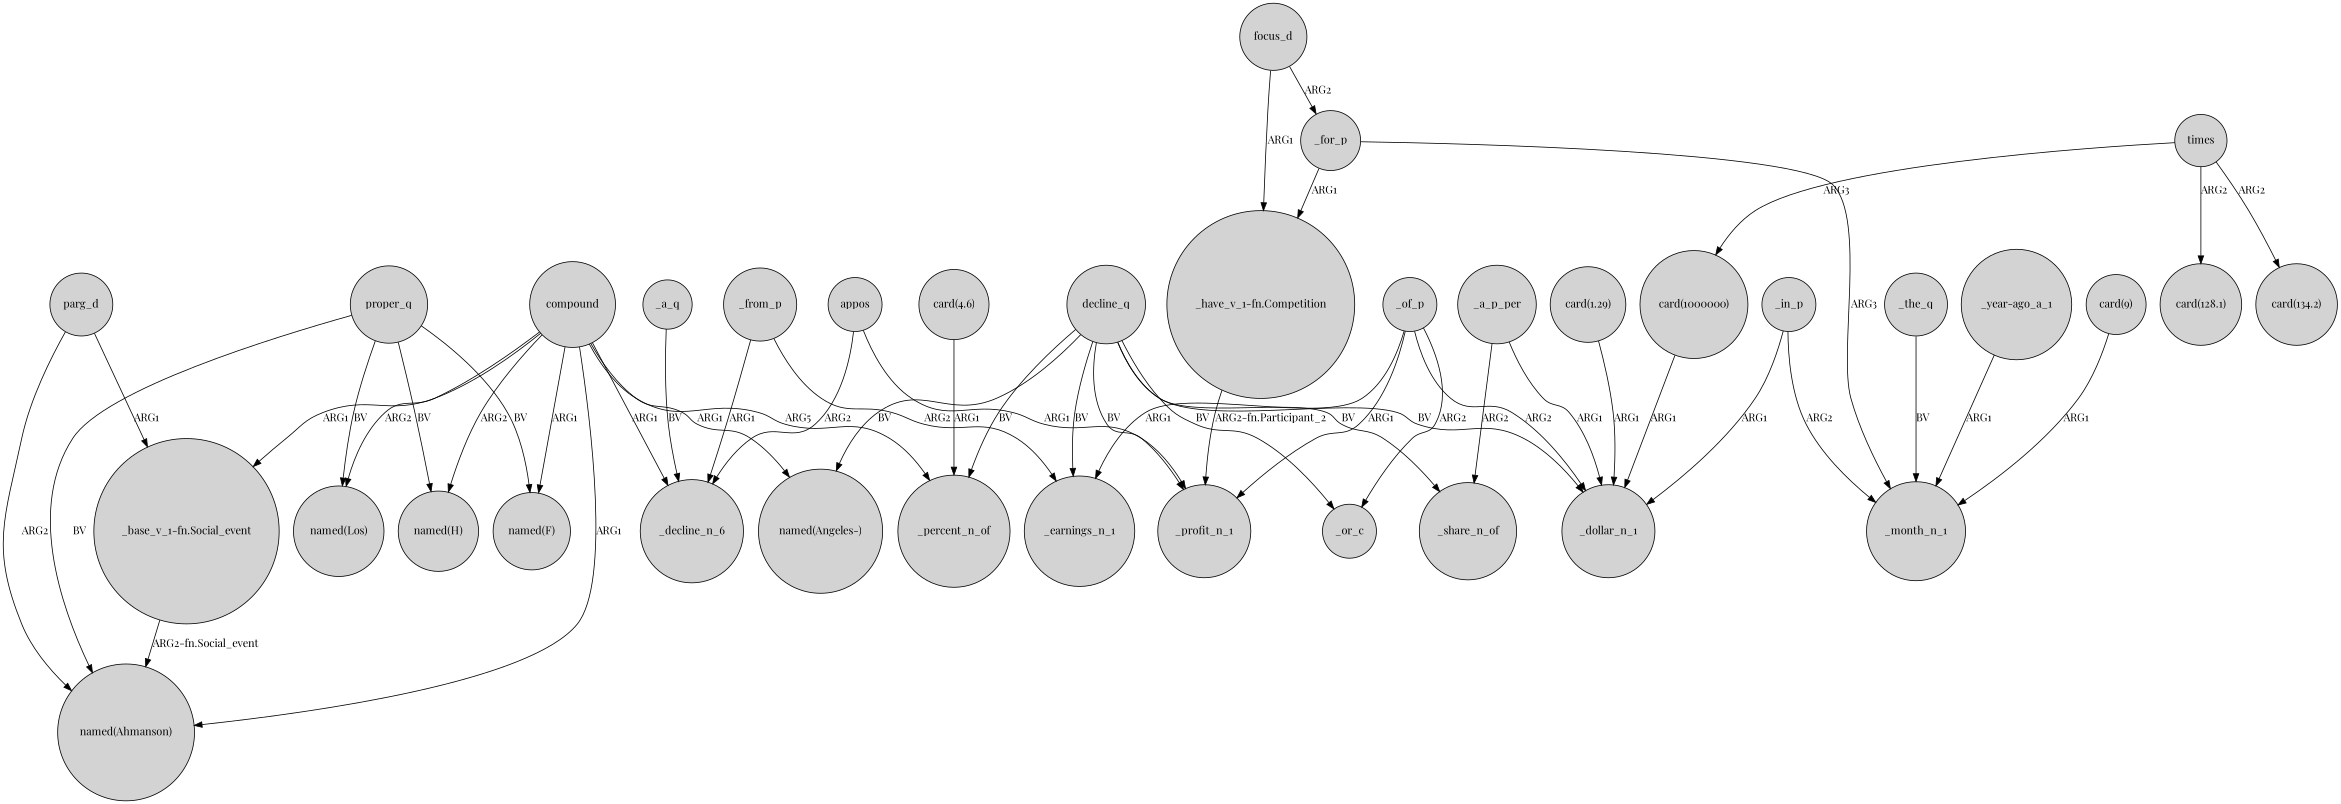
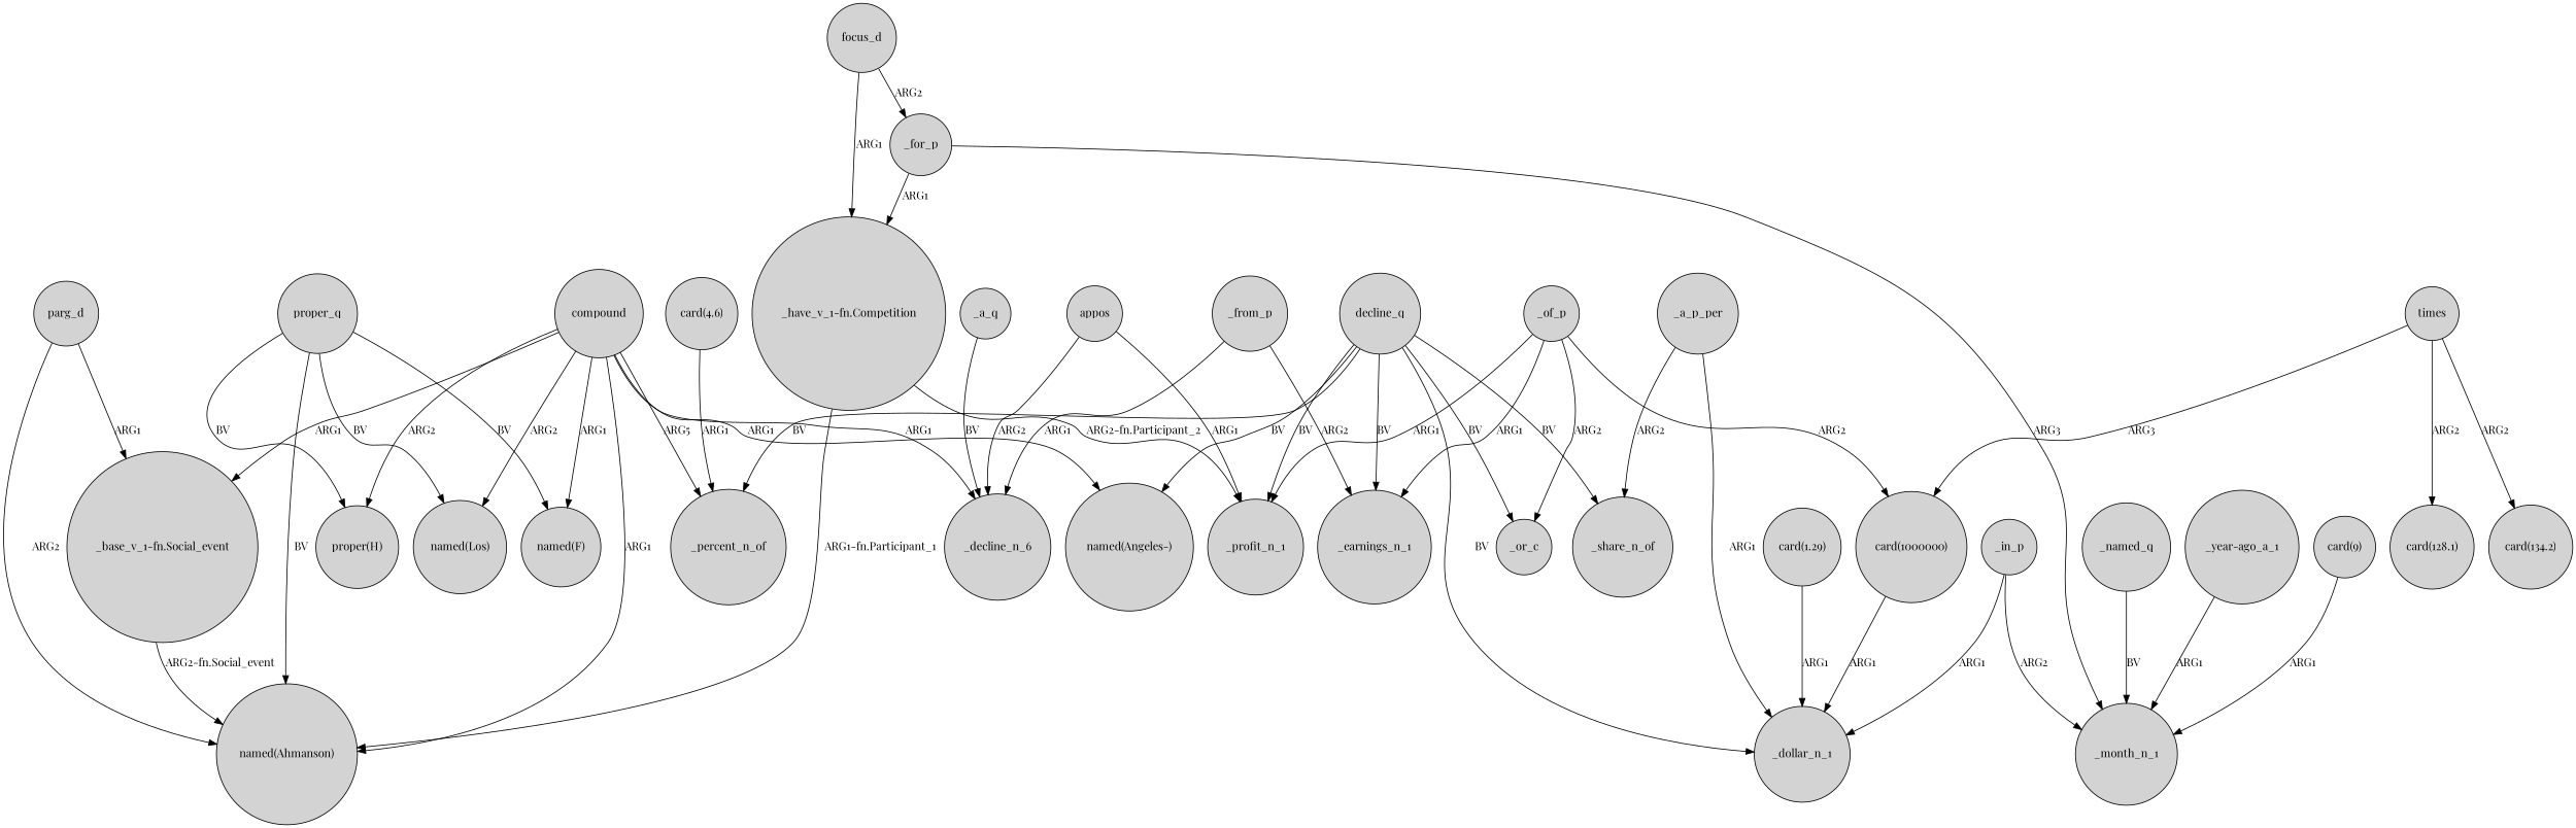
  digraph {
    fontname="Playfair Display"
    node [fontname="Playfair Display" shape=circle style=filled]
    edge [fontname="Playfair Display"]
    "_have_v_1-fn.Competition"
    "named(Ahmanson)"
    _profit_n_1
    compound
-   "named(H)"
+   "named(H)" [label="proper(H)"]
    "_base_v_1-fn.Social_event"
    n7 [label=_decline_n_6]
    "named(F)"
    "named(Angeles-)"
    "named(Los)"
    _percent_n_of
    appos
-   _the_q
+   _the_q [label=_named_q]
    _month_n_1
    proper_q
    _from_p
    _earnings_n_1
    times
    "card(1000000)"
    "card(128.1)"
    "card(134.2)"
    _dollar_n_1
    n23 [label=decline_q]
    _or_c
    _share_n_of
    focus_d
    _for_p
    _a_q
    _in_p
    _a_p_per
    "card(1.29)"
    _of_p
    "_year-ago_a_1"
    parg_d
    "card(4.6)"
    "card(9)"
+   "_have_v_1-fn.Competition" -> "named(Ahmanson)" [label="ARG1-fn.Participant_1"]
    "_have_v_1-fn.Competition" -> _profit_n_1 [label="ARG2-fn.Participant_2"]
    compound -> "named(Ahmanson)" [label=ARG1]
    compound -> "named(H)" [label=ARG2]
    compound -> "_base_v_1-fn.Social_event" [label=ARG1]
    compound -> n7 [label=ARG1]
    compound -> "named(F)" [label=ARG1]
    compound -> "named(Angeles-)" [label=ARG1]
    compound -> "named(Los)" [label=ARG2]
    compound -> _percent_n_of [label=ARG5]
    "_base_v_1-fn.Social_event" -> "named(Ahmanson)" [label="ARG2-fn.Social_event"]
    appos -> _profit_n_1 [label=ARG1]
    appos -> n7 [label=ARG2]
    _the_q -> _month_n_1 [label=BV]
    proper_q -> "named(Ahmanson)" [label=BV]
    proper_q -> "named(H)" [label=BV]
    proper_q -> "named(F)" [label=BV]
    proper_q -> "named(Los)" [label=BV]
    _from_p -> n7 [label=ARG1]
    _from_p -> _earnings_n_1 [label=ARG2]
    times -> "card(1000000)" [label=ARG3]
    times -> "card(128.1)" [label=ARG2]
    times -> "card(134.2)" [label=ARG2]
    "card(1000000)" -> _dollar_n_1 [label=ARG1]
    n23 -> _profit_n_1 [label=BV]
    n23 -> "named(Angeles-)" [label=BV]
    n23 -> _percent_n_of [label=BV]
    n23 -> _earnings_n_1 [label=BV]
    n23 -> _dollar_n_1 [label=BV]
    n23 -> _or_c [label=BV]
    n23 -> _share_n_of [label=BV]
    focus_d -> "_have_v_1-fn.Competition" [label=ARG1]
    focus_d -> _for_p [label=ARG2]
    _for_p -> "_have_v_1-fn.Competition" [label=ARG1]
    _for_p -> _month_n_1 [label=ARG3]
    _a_q -> n7 [label=BV]
    _in_p -> _month_n_1 [label=ARG2]
    _in_p -> _dollar_n_1 [label=ARG1]
    _a_p_per -> _dollar_n_1 [label=ARG1]
    _a_p_per -> _share_n_of [label=ARG2]
    "card(1.29)" -> _dollar_n_1 [label=ARG1]
    _of_p -> _profit_n_1 [label=ARG1]
    _of_p -> _earnings_n_1 [label=ARG1]
-   _of_p -> _dollar_n_1 [label=ARG2]
+   _of_p -> "card(1000000)" [label=ARG2]
    _of_p -> _or_c [label=ARG2]
    "_year-ago_a_1" -> _month_n_1 [label=ARG1]
    parg_d -> "named(Ahmanson)" [label=ARG2]
    parg_d -> "_base_v_1-fn.Social_event" [label=ARG1]
    "card(4.6)" -> _percent_n_of [label=ARG1]
    "card(9)" -> _month_n_1 [label=ARG1]
  }
